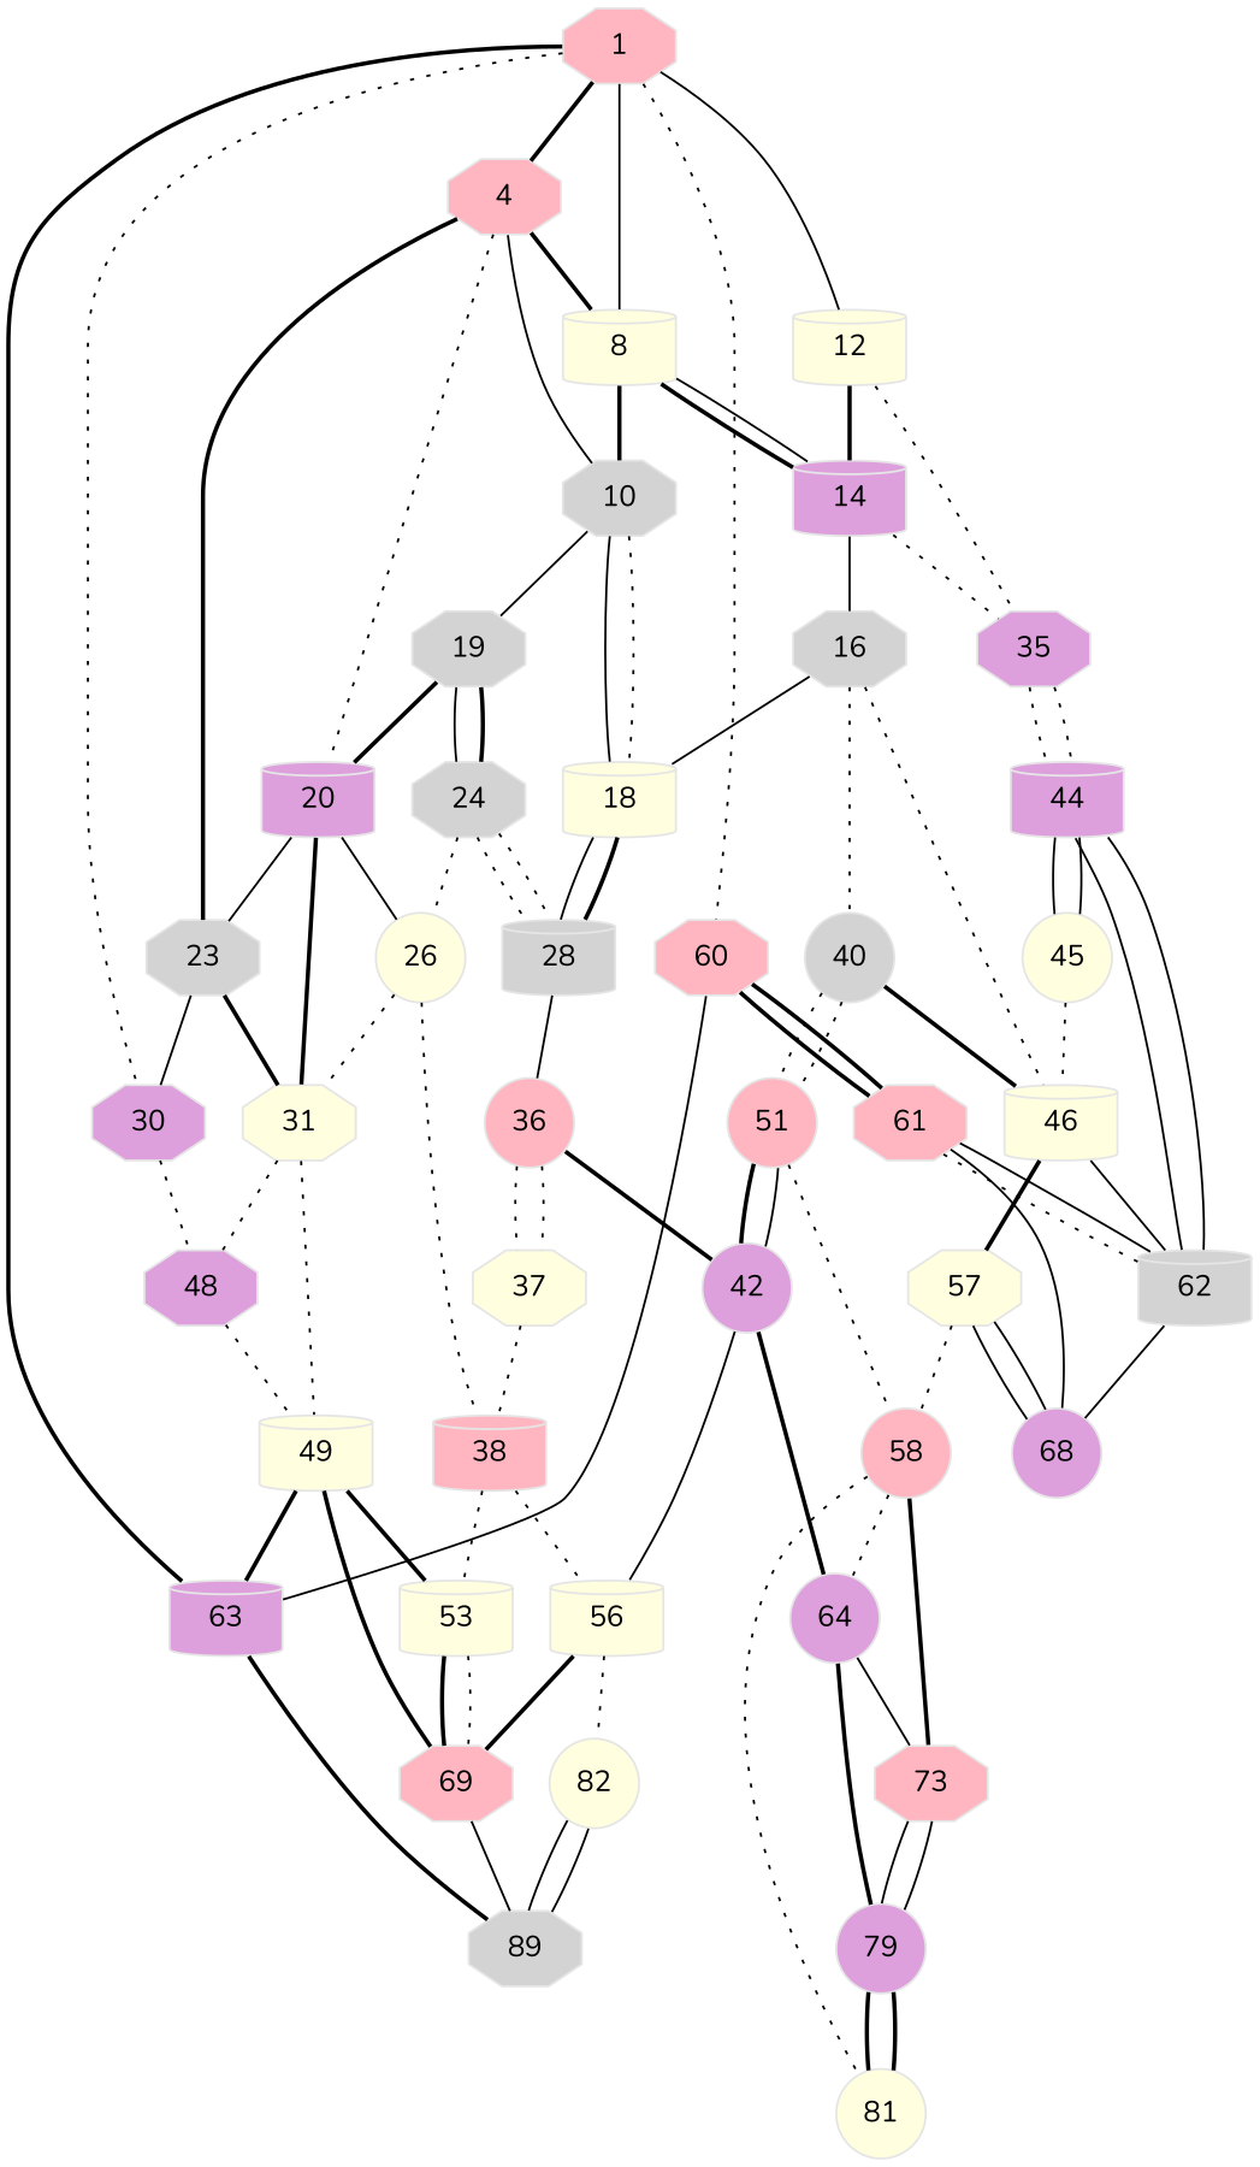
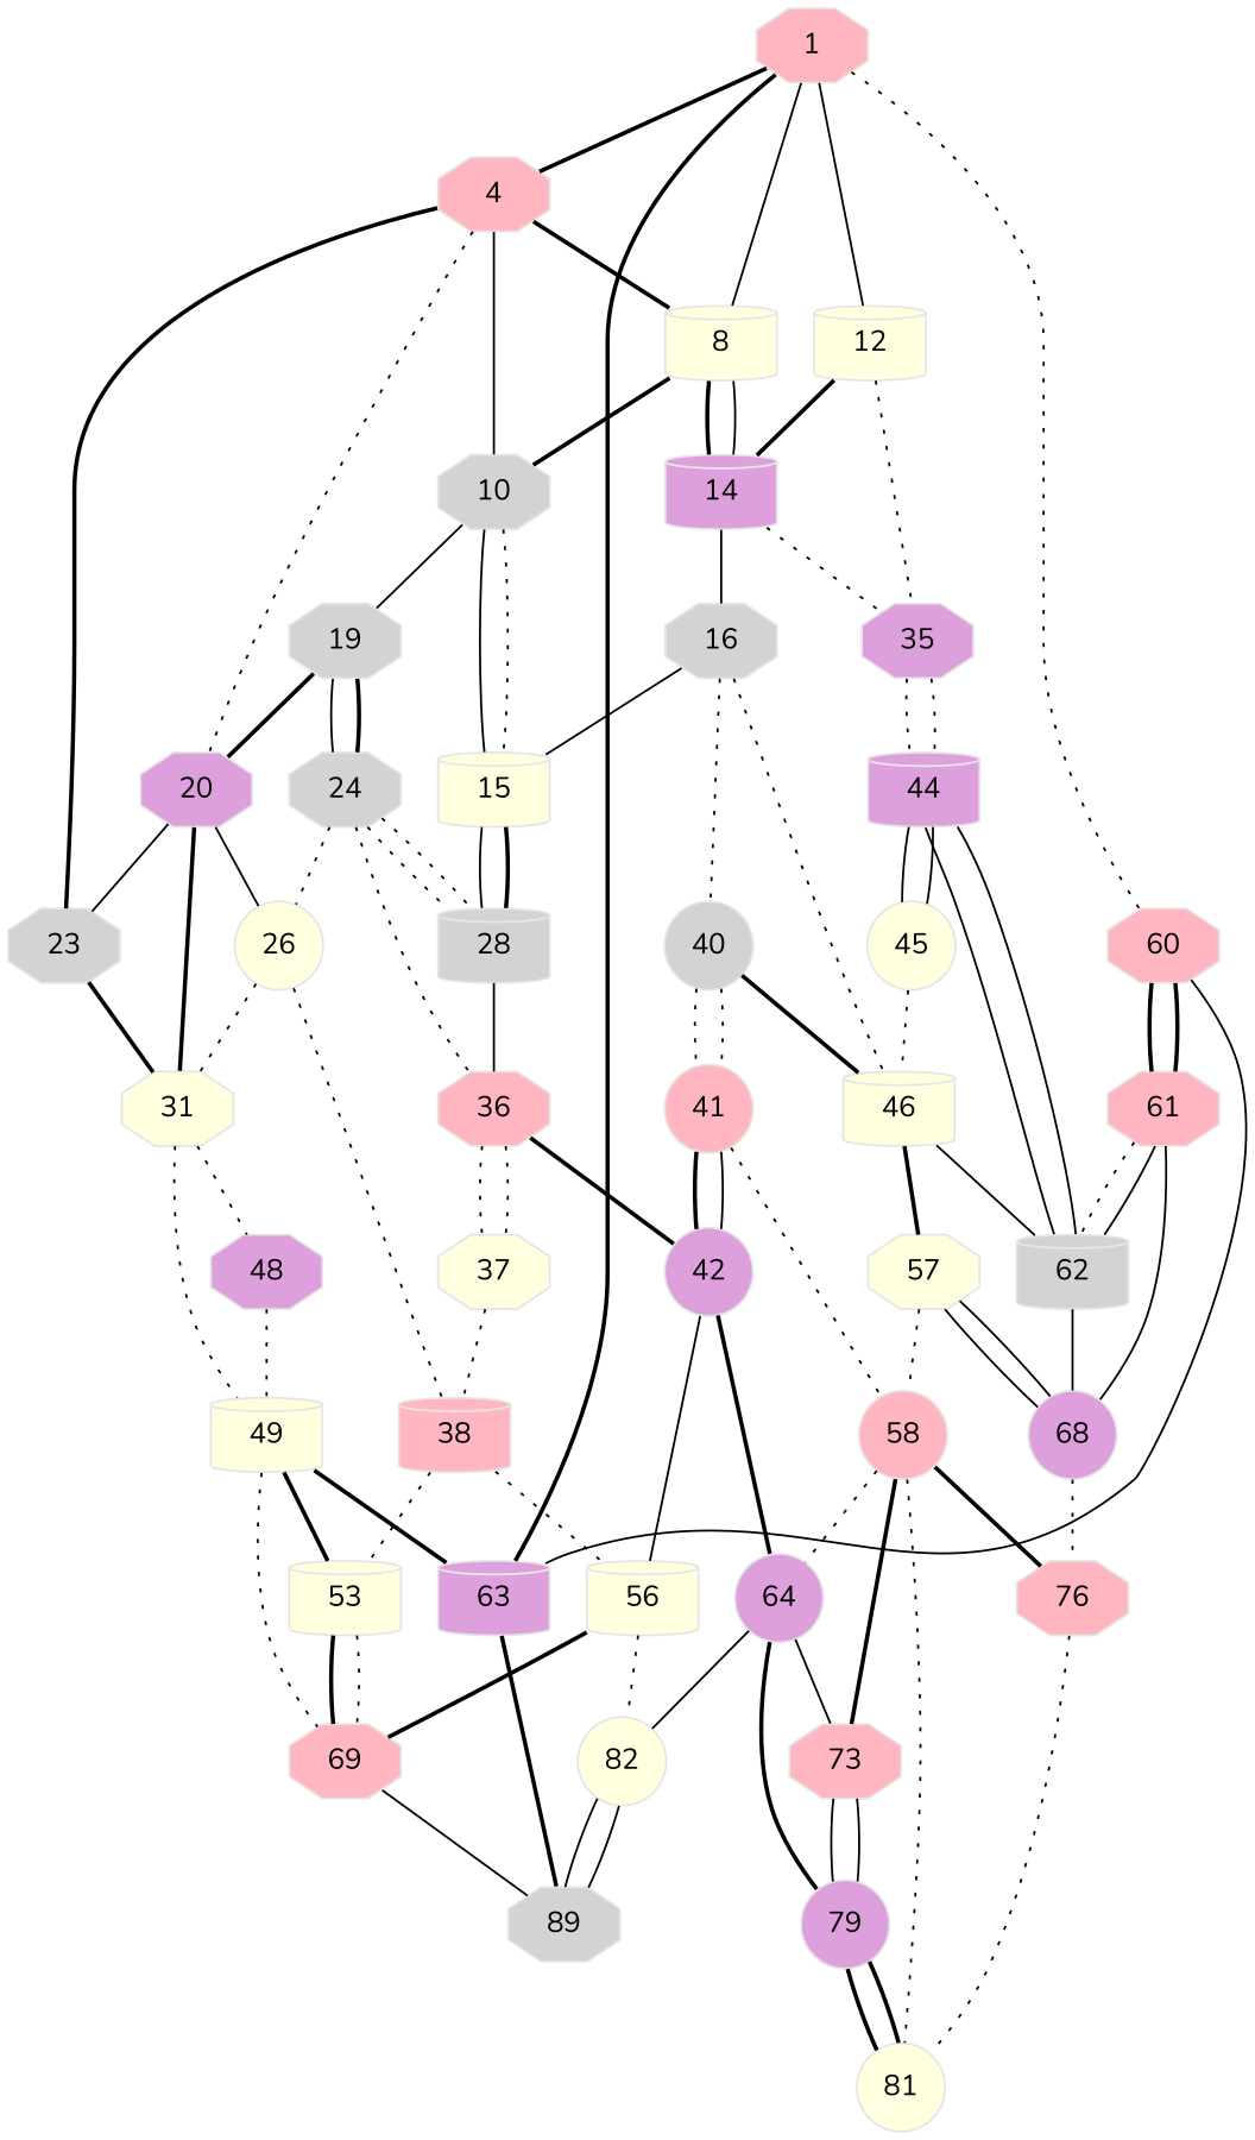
  graph {
    fontname=Nunito
    node [color=gray90 fillcolor=lightyellow fontname=Nunito shape=octagon style=filled]
    edge [fontname=Nunito style=dotted]
    1 [fillcolor=lightpink super="+2+7"]
    4 [fillcolor=lightpink super="+5+21"]
    8 [shape=cylinder super="+9"]
    12 [shape=cylinder super="+13"]
-   30 [fillcolor=plum]
    60 [fillcolor=lightpink]
    63 [fillcolor=plum shape=cylinder]
    10 [fillcolor=lightgrey super="+11"]
-   20 [fillcolor=plum shape=cylinder super="+22"]
+   20 [fillcolor=plum super="+22"]
    23 [fillcolor=lightgrey super="+29"]
    14 [fillcolor=plum shape=cylinder super="+15"]
    35 [fillcolor=plum]
    48 [fillcolor=plum]
    61 [fillcolor=lightpink]
    89 [fillcolor=lightgrey super="+91"]
-   18 [shape=cylinder]
+   18 [shape=cylinder label=15]
    19 [fillcolor=lightgrey]
    26 [shape=circle super="+33"]
    31 [super="+34+32"]
    16 [fillcolor=lightgrey super="+17"]
    28 [fillcolor=lightgrey shape=cylinder]
    24 [fillcolor=lightgrey super="+25"]
    44 [fillcolor=plum shape=cylinder]
    40 [fillcolor=lightgrey shape=circle]
    46 [shape=cylinder super="+47"]
-   41 [fillcolor=lightpink shape=circle label=51]
+   41 [fillcolor=lightpink shape=circle]
    45 [shape=circle]
-   36 [fillcolor=lightpink shape=circle super="+39"]
+   36 [fillcolor=lightpink super="+39"]
    38 [fillcolor=lightpink shape=cylinder super="+52"]
    49 [shape=cylinder super="+50+54"]
    37
    42 [fillcolor=plum shape=circle super="+55"]
    53 [shape=cylinder]
    56 [shape=cylinder super="+71"]
    69 [fillcolor=lightpink super="+70"]
    62 [fillcolor=lightgrey shape=cylinder super="+67"]
    64 [fillcolor=plum shape=circle super="+65"]
    82 [shape=circle]
    58 [fillcolor=lightpink shape=circle super="+59+72"]
    57
    73 [fillcolor=lightpink]
+   76 [fillcolor=lightpink super="+84"]
    81 [shape=circle]
    79 [fillcolor=plum shape=circle]
    68 [fillcolor=plum shape=circle super="+74"]
    1 -- 4 [style=bold]
    1 -- 8 [style=solid]
    1 -- 12 [style=solid weight=2]
-   1 -- 30
    1 -- 60
    1 -- 63 [style=bold]
    4 -- 8 [style=bold]
    4 -- 10 [style=solid]
    4 -- 20
    4 -- 23 [style=bold]
    8 -- 10 [style=bold]
    8 -- 14 [style=bold]
    8 -- 14 [style=solid]
    12 -- 14 [style=bold]
    12 -- 35
-   30 -- 48
    60 -- 63 [style=solid]
    60 -- 61 [style=bold]
    60 -- 61 [style=bold]
    63 -- 89 [style=bold]
    10 -- 18 [style=solid]
    10 -- 18
    10 -- 19 [style=solid]
    20 -- 23 [style=solid]
    20 -- 26 [style=solid]
    20 -- 31 [style=bold]
-   23 -- 30 [style=solid]
    23 -- 31 [style=bold]
    14 -- 35
    14 -- 16 [style=solid]
    35 -- 44
    35 -- 44
    48 -- 49
    61 -- 62
    61 -- 62 [style=solid]
    61 -- 68 [style=solid]
    18 -- 28 [style=solid]
    18 -- 28 [style=bold]
    19 -- 20 [style=bold]
    19 -- 24 [style=solid]
    19 -- 24 [style=bold]
    26 -- 31
    26 -- 38
    31 -- 48
    31 -- 49
    16 -- 18 [style=solid]
    16 -- 40
    16 -- 46
    28 -- 36 [style=solid]
    24 -- 26
    24 -- 28
    24 -- 28
+   24 -- 36
    44 -- 45 [style=solid]
    44 -- 45 [style=solid]
    44 -- 62 [style=solid]
    44 -- 62 [style=solid]
    40 -- 46 [style=bold]
    40 -- 41
    40 -- 41
    46 -- 62 [style=solid]
    46 -- 57 [style=bold]
    41 -- 42 [style=bold]
    41 -- 42 [style=solid]
    41 -- 58
    45 -- 46
    36 -- 37 [weight=2]
    36 -- 37
    36 -- 42 [style=bold]
    38 -- 53
    38 -- 56
    49 -- 63 [style=bold]
    49 -- 53 [style=bold]
-   49 -- 69 [style=bold]
+   49 -- 69
    37 -- 38
    42 -- 56 [style=solid]
    42 -- 64 [style=bold]
    53 -- 69 [style=bold]
    53 -- 69
    56 -- 69 [style=bold]
    56 -- 82
    69 -- 89 [style=solid]
    62 -- 68 [style=solid]
+   64 -- 82 [style=solid]
    64 -- 73 [style=solid]
    64 -- 79 [style=bold]
    82 -- 89 [style=solid]
    82 -- 89 [style=solid]
    58 -- 64
    58 -- 73 [style=bold]
+   58 -- 76 [style=bold]
    58 -- 81
    57 -- 58
    57 -- 68 [style=solid]
    57 -- 68 [style=solid]
    73 -- 79 [style=solid]
    73 -- 79 [style=solid]
+   76 -- 81
    79 -- 81 [style=bold]
    79 -- 81 [style=bold]
+   68 -- 76 [weight=2]
  }
